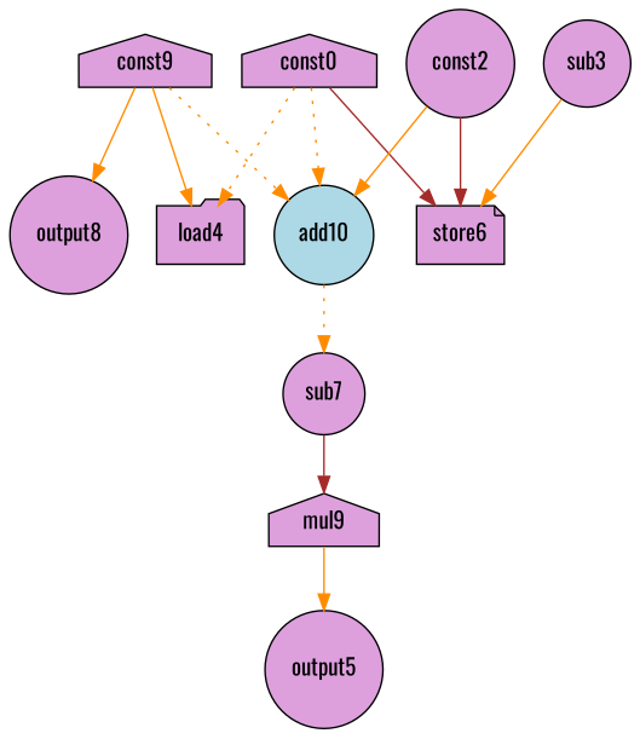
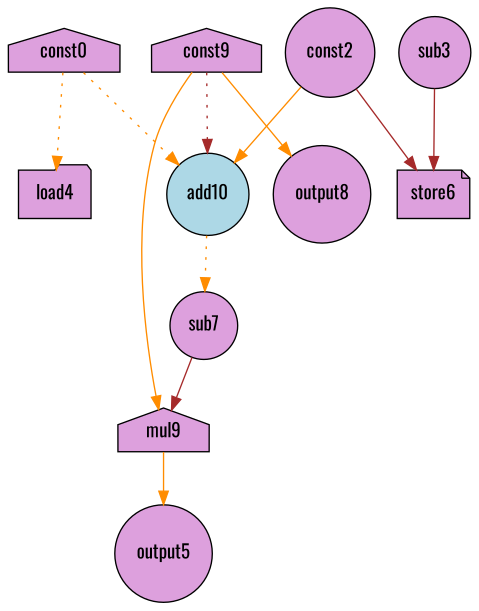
  digraph {
    fontname=Oswald
    node [fillcolor=plum fontname=Oswald opcode=const shape=circle style=filled]
    edge [color=darkorange fontname=Oswald operand=0 style=solid]
    const0 [shape=house]
    load4 [opcode=load shape=folder]
    store6 [opcode=store shape=note]
    add10 [fillcolor=lightblue opcode=add]
    sub3 [opcode=sub]
    n6 [label=const9 shape=house]
    output8 [opcode=output]
    mul9 [opcode=mul shape=house]
    output5 [opcode=output]
    sub7 [opcode=sub]
    const2
    const0 -> load4 [style=dotted]
-   const0 -> store6 [color=brown]
    const0 -> add10 [style=dotted]
    add10 -> sub7 [style=dotted]
-   sub3 -> store6 [operand=1]
-   n6 -> add10 [style=dotted]
+   sub3 -> store6 [color=brown operand=1]
+   n6 -> add10 [color=brown style=dotted]
    n6 -> output8
-   n6 -> load4
+   n6 -> mul9
    mul9 -> output5
    sub7 -> mul9 [color=brown operand=1]
    const2 -> store6 [color=brown operand=1]
    const2 -> add10 [operand=1]
  }
